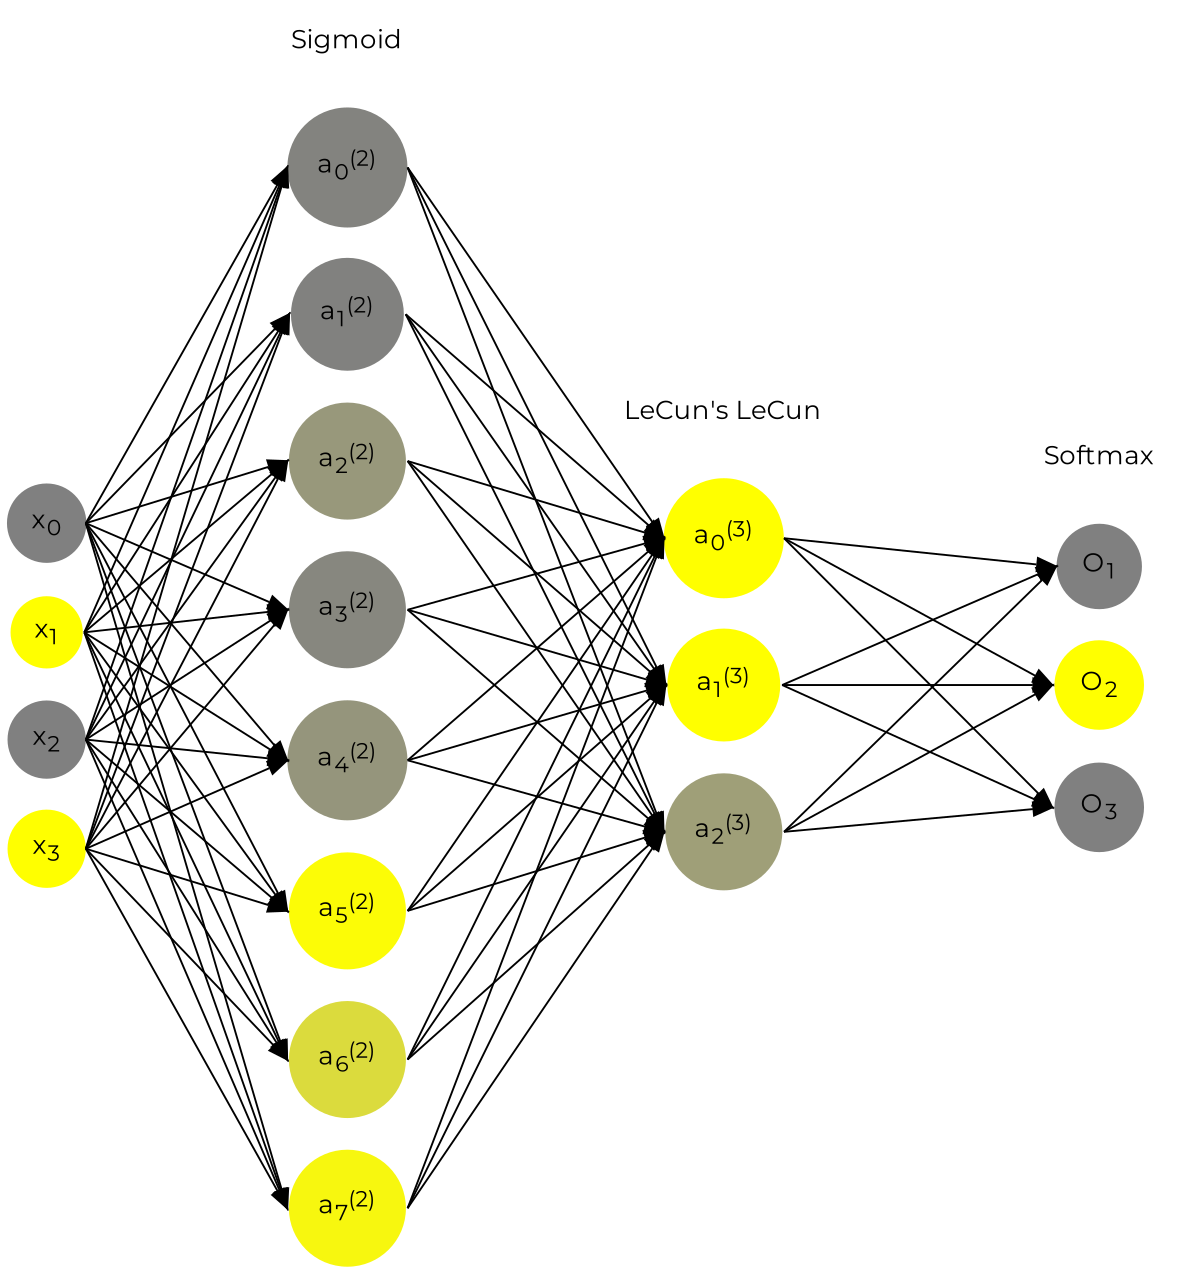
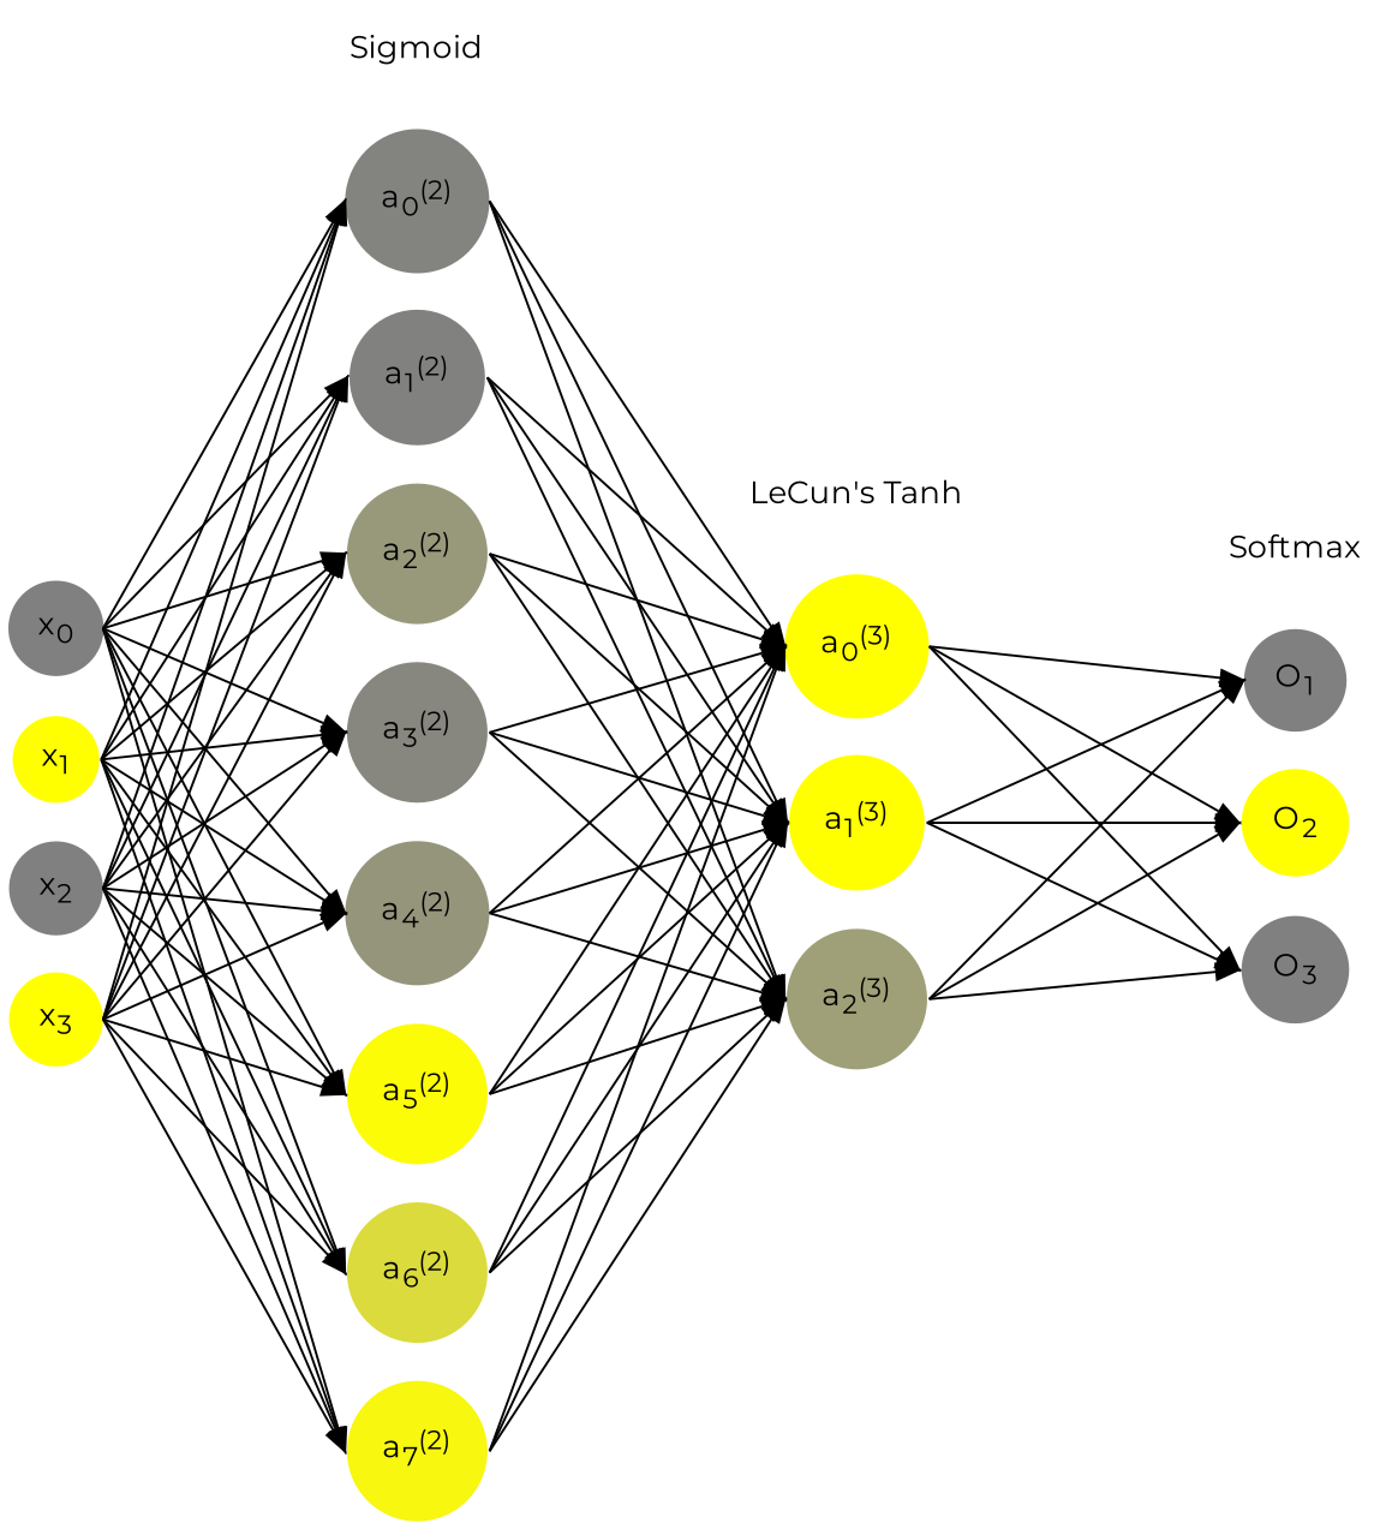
  digraph {
    rankdir=LR
    ranksep=1.4
    splines=false
    fontname=Montserrat
    node [color="0.1667, 0.0, 0.5" fillcolor="0.1667, 0.0, 0.5" shape=circle style=filled fontname=Montserrat]
    edge [headport=w style=solid tailport=e fontname=Montserrat]
    n1 [label=<x<sub>0</sub>>]
    n2 [color="0.1667, 1.0, 1.0" fillcolor="0.1667, 1.0, 1.0" label=<x<sub>1</sub>>]
    n3 [label=<x<sub>2</sub>>]
    n4 [color="0.1667, 1.0, 1.0" fillcolor="0.1667, 1.0, 1.0" label=<x<sub>3</sub>>]
    n5 [color="0.1667, 0.024922, 0.512461" fillcolor="0.1667, 0.024922, 0.512461" label=<a<sub>0</sub><sup>(2)</sup>>]
    n6 [color="0.1667, 0.011337, 0.505668" fillcolor="0.1667, 0.011337, 0.505668" label=<a<sub>1</sub><sup>(2)</sup>>]
    n7 [color="0.1667, 0.191291, 0.595645" fillcolor="0.1667, 0.191291, 0.595645" label=<a<sub>2</sub><sup>(2)</sup>>]
    n8 [color="0.1667, 0.055714, 0.527857" fillcolor="0.1667, 0.055714, 0.527857" label=<a<sub>3</sub><sup>(2)</sup>>]
    n9 [color="0.1667, 0.165173, 0.582586" fillcolor="0.1667, 0.165173, 0.582586" label=<a<sub>4</sub><sup>(2)</sup>>]
    n10 [color="0.1667, 0.975283, 0.987641" fillcolor="0.1667, 0.975283, 0.987641" label=<a<sub>5</sub><sup>(2)</sup>>]
    n11 [color="0.1667, 0.718200, 0.859100" fillcolor="0.1667, 0.718200, 0.859100" label=<a<sub>6</sub><sup>(2)</sup>>]
    n12 [color="0.1667, 0.937236, 0.968618" fillcolor="0.1667, 0.937236, 0.968618" label=<a<sub>7</sub><sup>(2)</sup>>]
    n13 [color="0.1667, 1.712232, 1.356116" fillcolor="0.1667, 1.712232, 1.356116" label=<a<sub>0</sub><sup>(3)</sup>>]
    n14 [color="0.1667, 1.715327, 1.357664" fillcolor="0.1667, 1.715327, 1.357664" label=<a<sub>1</sub><sup>(3)</sup>>]
    n15 [color="0.1667, 0.244927, 0.622463" fillcolor="0.1667, 0.244927, 0.622463" label=<a<sub>2</sub><sup>(3)</sup>>]
    n16 [label=<O<sub>1</sub>>]
    n17 [color="0.1667, 1.0, 1.0" fillcolor="0.1667, 1.0, 1.0" label=<O<sub>2</sub>>]
    n18 [label=<O<sub>3</sub>>]
    n19 [label=Sigmoid shape=plaintext color="" fillcolor="" style=""]
-   n20 [label="LeCun's LeCun" shape=plaintext color="" fillcolor="" style=""]
+   n20 [label="LeCun's Tanh" shape=plaintext color="" fillcolor="" style=""]
    n21 [label=Softmax shape=plaintext color="" fillcolor="" style=""]
    subgraph sub_1 {
      n1
    }
    subgraph sub_2 {
      n2
    }
    subgraph sub_3 {
      n3
    }
    subgraph sub_4 {
      n4
    }
    subgraph sub_5 {
      n5
    }
    subgraph sub_6 {
      n6
    }
    subgraph sub_7 {
      n7
    }
    subgraph sub_8 {
      n8
    }
    subgraph sub_9 {
      n9
    }
    subgraph sub_10 {
      n10
    }
    subgraph sub_11 {
      n11
    }
    subgraph sub_12 {
      n12
    }
    subgraph sub_13 {
      n13
    }
    subgraph sub_14 {
      n14
    }
    subgraph sub_15 {
      n15
    }
    subgraph sub_16 {
      n16
    }
    subgraph sub_17 {
      n17
    }
    subgraph sub_18 {
      n18
    }
    subgraph sub_19 {
      rank=same
      n1
      n2
      n3
      n4
    }
    subgraph sub_20 {
      rank=same
      n5
      n6
      n7
      n8
      n9
      n10
      n11
      n12
    }
    subgraph sub_21 {
      rank=same
      n13
      n14
      n15
    }
    subgraph sub_22 {
      rank=same
      n16
      n17
      n18
    }
    subgraph sub_23 {
      rank=same
      n5
      n19
    }
    subgraph sub_24 {
      rank=same
      n13
      n20
    }
    subgraph sub_25 {
      rank=same
      n16
      n21
    }
    n1 -> n2 [style=invis]
    n1 -> n5
    n1 -> n6
    n1 -> n7
    n1 -> n8
    n1 -> n9
    n1 -> n10
    n1 -> n11
    n1 -> n12
    n2 -> n3 [style=invis]
    n2 -> n5
    n2 -> n6
    n2 -> n7
    n2 -> n8
    n2 -> n9
    n2 -> n10
    n2 -> n11
    n2 -> n12
    n3 -> n4 [style=invis]
    n3 -> n5
    n3 -> n6
    n3 -> n7
    n3 -> n8
    n3 -> n9
    n3 -> n10
    n3 -> n11
    n3 -> n12
    n4 -> n5
    n4 -> n6
    n4 -> n7
    n4 -> n8
    n4 -> n9
    n4 -> n10
    n4 -> n11
    n4 -> n12
    n5 -> n6 [style=invis]
    n5 -> n13
    n5 -> n14
    n5 -> n15
    n6 -> n7 [style=invis]
    n6 -> n13
    n6 -> n14
    n6 -> n15
    n7 -> n8 [style=invis]
    n7 -> n13
    n7 -> n14
    n7 -> n15
    n8 -> n9 [style=invis]
    n8 -> n13
    n8 -> n14
    n8 -> n15
    n9 -> n10 [style=invis]
    n9 -> n13
    n9 -> n14
    n9 -> n15
    n10 -> n11 [style=invis]
    n10 -> n13
    n10 -> n14
    n10 -> n15
    n11 -> n12 [style=invis]
    n11 -> n13
    n11 -> n14
    n11 -> n15
    n12 -> n13
    n12 -> n14
    n12 -> n15
    n13 -> n14 [style=invis]
    n13 -> n16
    n13 -> n17
    n13 -> n18
    n14 -> n15 [style=invis]
    n14 -> n16
    n14 -> n17
    n14 -> n18
    n15 -> n16
    n15 -> n17
    n15 -> n18
    n16 -> n17 [style=invis]
    n17 -> n18 [style=invis]
    n19 -> n5 [style=invis]
    n20 -> n13 [style=invis]
    n21 -> n16 [style=invis]
  }
